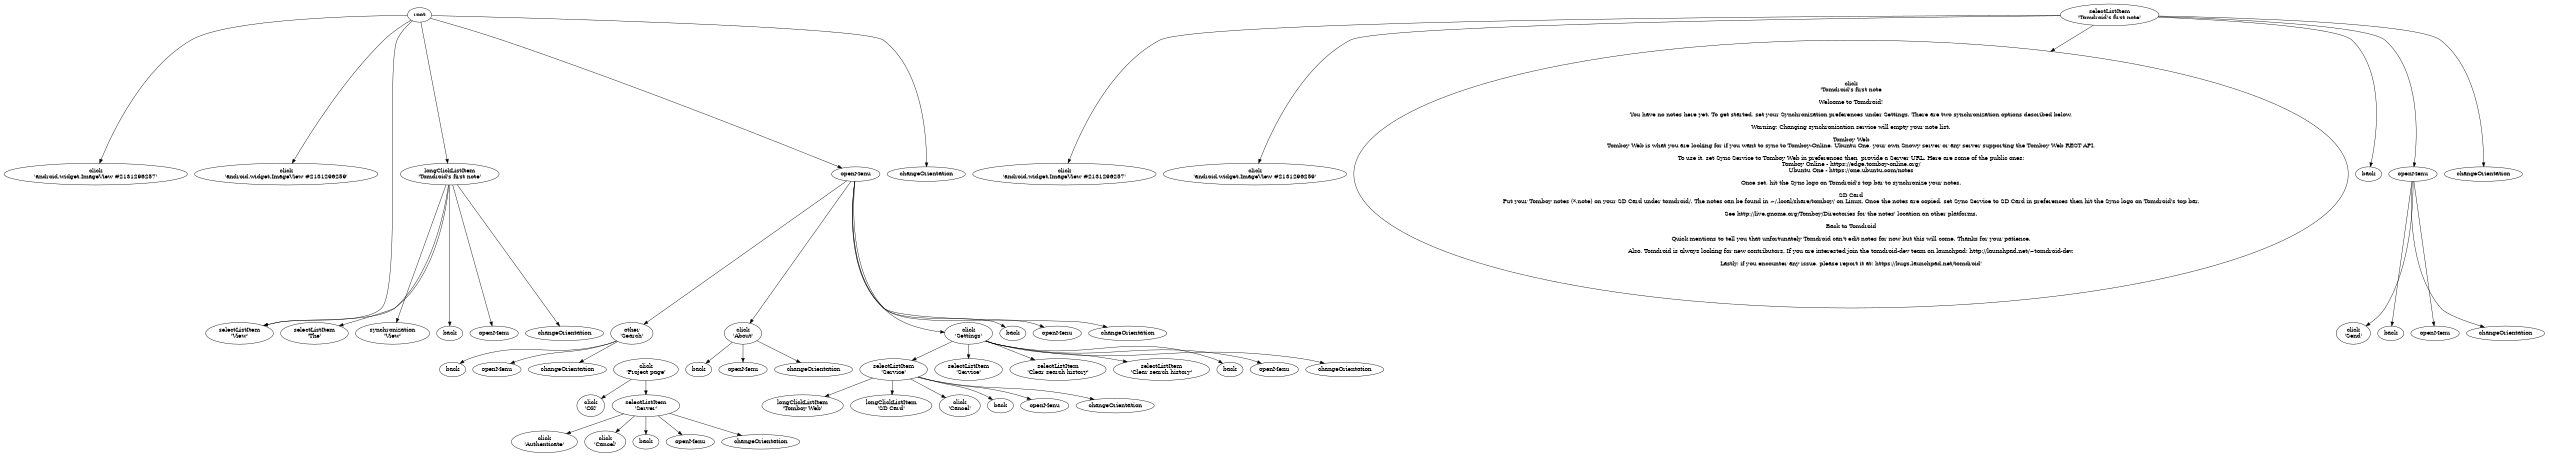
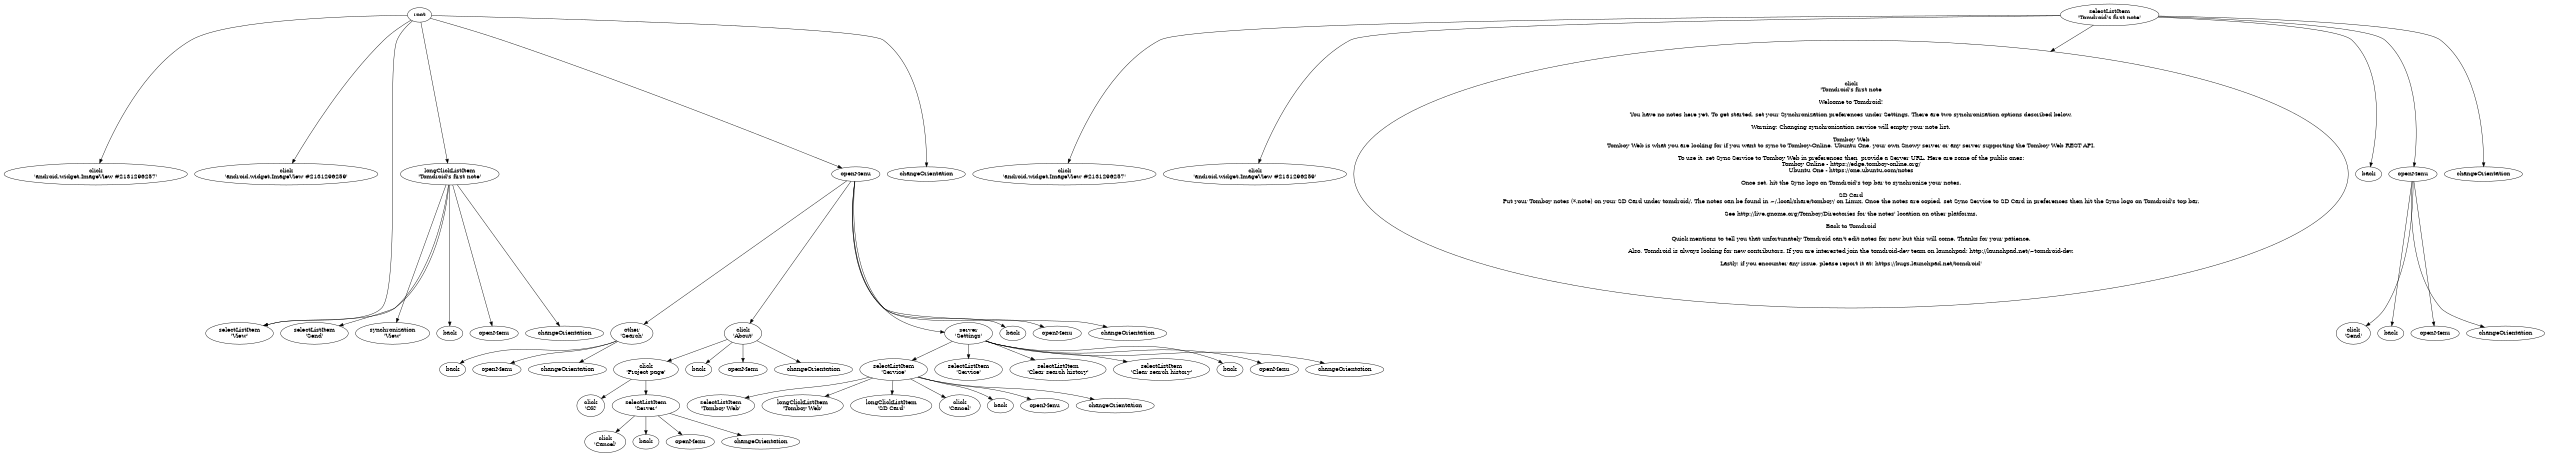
  digraph {
    n1 [label="click\n'android.widget.ImageView #2131296257'"]
    root
    n3 [label="click\n'android.widget.ImageView #2131296259'"]
    n4 [label="longClickListItem\n'Tomdroid's first note'"]
    n5 [label=openMenu]
    n6 [label=changeOrientation]
    n7 [label="selectListItem\n'View'"]
    n8 [label="selectListItem\n'Tomdroid's first note'"]
    n9 [label="click\n'android.widget.ImageView #2131296257'"]
    n10 [label="click\n'android.widget.ImageView #2131296259'"]
    n11 [label="click\n'Tomdroid's first note\n\nWelcome to Tomdroid!\n\nYou have no notes here yet. To get started, set your Synchronization preferences under Settings. There are two synchronization options described below.\n\nWarning: Changing synchronization service will empty your note list.\n\nTomboy Web\nTomboy Web is what you are looking for if you want to sync to Tomboy-Online, Ubuntu One, your own Snowy server or any server supporting the Tomboy Web REST API.\n\nTo use it, set Sync Service to Tomboy Web in preferences then  provide a Server URL. Here are some of the public ones:\nTomboy Online - https://edge.tomboy-online.org/\nUbuntu One - https://one.ubuntu.com/notes\n\nOnce set, hit the Sync logo on Tomdroid's top bar to synchronize your notes.\n\nSD Card\nPut your Tomboy notes (*.note) on your SD Card under tomdroid/. The notes can be found in ~/.local/share/tomboy/ on Linux. Once the notes are copied, set Sync Service to SD Card in preferences then hit the Sync logo on Tomdroid's top bar.\n\nSee http://live.gnome.org/Tomboy/Directories for the notes' location on other platforms.\n\nBack to Tomdroid\n\nQuick mentions to tell you that unfortunately Tomdroid can't edit notes for now but this will come. Thanks for your patience.\n\nAlso, Tomdroid is always looking for new contributors. If you are interested join the tomdroid-dev team on launchpad: http://launchpad.net/~tomdroid-dev.\n\nLastly, if you encounter any issue, please report it at: https://bugs.launchpad.net/tomdroid'"]
    n12 [label=back]
    n13 [label=openMenu]
    n14 [label=changeOrientation]
-   n15 [label="selectListItem\n'The'"]
+   n15 [label="selectListItem\n'Send'"]
    n16 [label="synchronization\n'View'"]
    n17 [label=back]
    n18 [label=openMenu]
    n19 [label=changeOrientation]
    n20 [label="other\n'Search'"]
    n21 [label="click\n'About'"]
-   n22 [label="click\n'Settings'"]
+   n22 [label="server\n'Settings'"]
    n23 [label=back]
    n24 [label=openMenu]
    n25 [label=changeOrientation]
    n26 [label="click\n'Send'"]
    n27 [label=back]
    n28 [label=openMenu]
    n29 [label=changeOrientation]
    n30 [label=back]
    n31 [label=openMenu]
    n32 [label=changeOrientation]
    n33 [label="click\n'Project page'"]
    n34 [label=back]
    n35 [label=openMenu]
    n36 [label=changeOrientation]
    n37 [label="selectListItem\n'Service'"]
    n38 [label="selectListItem\n'Service'"]
    n39 [label="selectListItem\n'Clear search history'"]
    n40 [label="selectListItem\n'Clear search history'"]
    n41 [label=back]
    n42 [label=openMenu]
    n43 [label=changeOrientation]
    n44 [label="click\n'OK'"]
    n45 [label="selectListItem\n'Server'"]
+   n46 [label="selectListItem\n'Tomboy Web'"]
    n47 [label="longClickListItem\n'Tomboy Web'"]
    n48 [label="longClickListItem\n'SD Card'"]
    n49 [label="click\n'Cancel'"]
    n50 [label=back]
    n51 [label=openMenu]
    n52 [label=changeOrientation]
-   n53 [label="click\n'Authenticate'"]
    n54 [label="click\n'Cancel'"]
    n55 [label=back]
    n56 [label=openMenu]
    n57 [label=changeOrientation]
    root -> n1
    root -> n3
    root -> n4
    root -> n5
    root -> n6
    root -> n7
    n4 -> n7
    n4 -> n15
    n4 -> n16
    n4 -> n17
    n4 -> n18
    n4 -> n19
    n5 -> n20
    n5 -> n21
    n5 -> n22
    n5 -> n23
    n5 -> n24
    n5 -> n25
    n8 -> n9
    n8 -> n10
    n8 -> n11
    n8 -> n12
    n8 -> n13
    n8 -> n14
    n13 -> n26
    n13 -> n27
    n13 -> n28
    n13 -> n29
    n20 -> n30
    n20 -> n31
    n20 -> n32
+   n21 -> n33
    n21 -> n34
    n21 -> n35
    n21 -> n36
    n22 -> n37
    n22 -> n38
    n22 -> n39
    n22 -> n40
    n22 -> n41
    n22 -> n42
    n22 -> n43
    n33 -> n44
    n33 -> n45
+   n37 -> n46
    n37 -> n47
    n37 -> n48
    n37 -> n49
    n37 -> n50
    n37 -> n51
    n37 -> n52
-   n45 -> n53
    n45 -> n54
    n45 -> n55
    n45 -> n56
    n45 -> n57
  }
